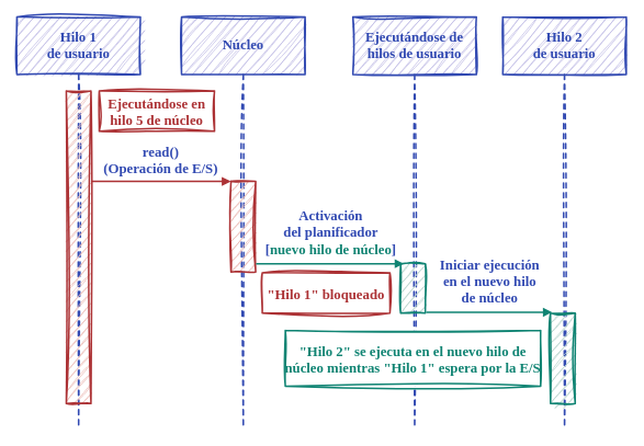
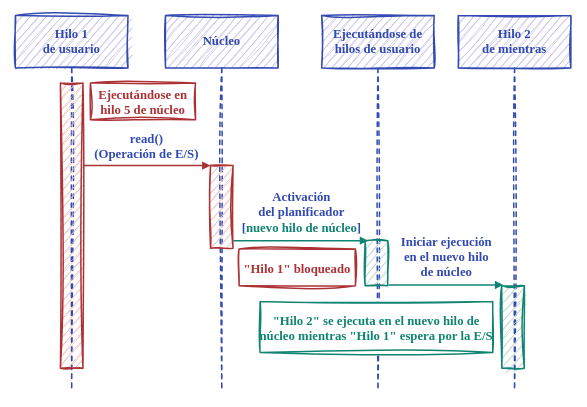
  <mxCell id="0" />
  <mxCell id="1" parent="0" />
  <mxCell id="2" value="Hilo 1&#10;de usuario" style="shape=umlLifeline;perimeter=lifelinePerimeter;whiteSpace=wrap;container=1;dropTarget=0;collapsible=0;recursiveResize=0;outlineConnect=0;portConstraint=eastwest;newEdgeStyle={&quot;edgeStyle&quot;:&quot;elbowEdgeStyle&quot;,&quot;elbow&quot;:&quot;vertical&quot;,&quot;curved&quot;:0,&quot;rounded&quot;:0};size=70;fillColor=#C2BEE6;sketch=1;curveFitting=1;jiggle=2;fontColor=#324AB2;fontStyle=1;fontSize=17;fontFamily=Ink Free;strokeColor=#324AB2;strokeWidth=2;" vertex="1" parent="1"><mxGeometry x="20" y="20" width="150" height="500" as="geometry" /></mxCell>
  <mxCell id="3" value="" style="points=[];perimeter=orthogonalPerimeter;outlineConnect=0;targetShapes=umlLifeline;portConstraint=eastwest;newEdgeStyle={&quot;edgeStyle&quot;:&quot;elbowEdgeStyle&quot;,&quot;elbow&quot;:&quot;vertical&quot;,&quot;curved&quot;:0,&quot;rounded&quot;:0};strokeWidth=2;strokeColor=#AC3235;fillColor=#EBBBB6;sketch=1;curveFitting=1;jiggle=2;fontSize=17;fontFamily=Ink Free;fontColor=#AC3235;fontStyle=1;" vertex="1" parent="2"><mxGeometry x="60" y="90" width="30" height="380" as="geometry" /></mxCell>
  <mxCell id="4" value="Núcleo" style="shape=umlLifeline;perimeter=lifelinePerimeter;whiteSpace=wrap;container=1;dropTarget=0;collapsible=0;recursiveResize=0;outlineConnect=0;portConstraint=eastwest;newEdgeStyle={&quot;edgeStyle&quot;:&quot;elbowEdgeStyle&quot;,&quot;elbow&quot;:&quot;vertical&quot;,&quot;curved&quot;:0,&quot;rounded&quot;:0};size=70;fontSize=17;fontFamily=Ink Free;fillColor=#C2BEE6;strokeColor=#324AB2;fontColor=#324AB2;sketch=1;curveFitting=1;jiggle=2;fontStyle=1;strokeWidth=2;" vertex="1" parent="1"><mxGeometry x="220" y="20" width="150" height="500" as="geometry" /></mxCell>
  <mxCell id="5" value="" style="points=[];perimeter=orthogonalPerimeter;outlineConnect=0;targetShapes=umlLifeline;portConstraint=eastwest;newEdgeStyle={&quot;edgeStyle&quot;:&quot;elbowEdgeStyle&quot;,&quot;elbow&quot;:&quot;vertical&quot;,&quot;curved&quot;:0,&quot;rounded&quot;:0};strokeWidth=2;strokeColor=#AC3235;fillColor=#EBBBB6;sketch=1;curveFitting=1;jiggle=2;fontSize=17;fontFamily=Ink Free;fontColor=#AC3235;fontStyle=1;" vertex="1" parent="4"><mxGeometry x="60" y="200" width="30" height="110" as="geometry" /></mxCell>
  <mxCell id="6" value="Ejecutándose de&#10;hilos de usuario" style="shape=umlLifeline;perimeter=lifelinePerimeter;whiteSpace=wrap;container=1;dropTarget=0;collapsible=0;recursiveResize=0;outlineConnect=0;portConstraint=eastwest;newEdgeStyle={&quot;edgeStyle&quot;:&quot;elbowEdgeStyle&quot;,&quot;elbow&quot;:&quot;vertical&quot;,&quot;curved&quot;:0,&quot;rounded&quot;:0};size=70;fontSize=17;fontFamily=Ink Free;fillColor=#C2BEE6;strokeColor=#324AB2;fontColor=#324AB2;sketch=1;curveFitting=1;jiggle=2;fontStyle=1;strokeWidth=2;" vertex="1" parent="1"><mxGeometry x="428" y="20" width="150" height="500" as="geometry" /></mxCell>
  <mxCell id="7" value="" style="points=[];perimeter=orthogonalPerimeter;outlineConnect=0;targetShapes=umlLifeline;portConstraint=eastwest;newEdgeStyle={&quot;edgeStyle&quot;:&quot;elbowEdgeStyle&quot;,&quot;elbow&quot;:&quot;vertical&quot;,&quot;curved&quot;:0,&quot;rounded&quot;:0};fillColor=#B8D5CE;strokeColor=#108473;strokeWidth=2;sketch=1;curveFitting=1;jiggle=2;" vertex="1" parent="6"><mxGeometry x="58" y="300" width="30" height="60" as="geometry" /></mxCell>
- <mxCell id="8" value="Hilo 2&#10;de usuario" style="shape=umlLifeline;perimeter=lifelinePerimeter;whiteSpace=wrap;container=1;dropTarget=0;collapsible=0;recursiveResize=0;outlineConnect=0;portConstraint=eastwest;newEdgeStyle={&quot;edgeStyle&quot;:&quot;elbowEdgeStyle&quot;,&quot;elbow&quot;:&quot;vertical&quot;,&quot;curved&quot;:0,&quot;rounded&quot;:0};size=70;fontSize=17;fontFamily=Ink Free;fillColor=#C2BEE6;strokeColor=#324AB2;fontColor=#324AB2;sketch=1;curveFitting=1;jiggle=2;fontStyle=1;strokeWidth=2;" vertex="1" parent="1"><mxGeometry x="610" y="20" width="150" height="500" as="geometry" /></mxCell>
+ <mxCell id="8" value="Hilo 2&#10;de mientras" style="shape=umlLifeline;perimeter=lifelinePerimeter;whiteSpace=wrap;container=1;dropTarget=0;collapsible=0;recursiveResize=0;outlineConnect=0;portConstraint=eastwest;newEdgeStyle={&quot;edgeStyle&quot;:&quot;elbowEdgeStyle&quot;,&quot;elbow&quot;:&quot;vertical&quot;,&quot;curved&quot;:0,&quot;rounded&quot;:0};size=70;fontSize=17;fontFamily=Ink Free;fillColor=#C2BEE6;strokeColor=#324AB2;fontColor=#324AB2;sketch=1;curveFitting=1;jiggle=2;fontStyle=1;strokeWidth=2;" vertex="1" parent="1"><mxGeometry x="610" y="20" width="150" height="500" as="geometry" /></mxCell>
  <mxCell id="9" value="&quot;Hilo 1&quot; bloqueado" style="fillColor=default;strokeColor=#AC3235;sketch=1;curveFitting=1;jiggle=2;strokeWidth=2;fontColor=#AC3235;fontFamily=Ink Free;fontSize=17;fontStyle=1" vertex="1" parent="1"><mxGeometry x="318" y="331" width="155" height="49" as="geometry" /></mxCell>
  <mxCell id="10" value="read()&#10;(Operación de E/S)" style="verticalAlign=bottom;endArrow=block;edgeStyle=elbowEdgeStyle;elbow=vertical;curved=0;rounded=0;strokeColor=#AC3235;strokeWidth=2;fontFamily=Ink Free;fontSize=17;fontStyle=1;fontColor=#324AB2;labelBackgroundColor=none;spacingBottom=4;" edge="1" parent="1" target="5"><mxGeometry x="0.003" relative="1" as="geometry"><Array as="points"><mxPoint x="206" y="220" /></Array><mxPoint as="offset" /><mxPoint x="110" y="220" as="sourcePoint" /><mxPoint x="260" y="220" as="targetPoint" /></mxGeometry></mxCell>
  <mxCell id="11" value="" style="points=[];perimeter=orthogonalPerimeter;outlineConnect=0;targetShapes=umlLifeline;portConstraint=eastwest;newEdgeStyle={&quot;edgeStyle&quot;:&quot;elbowEdgeStyle&quot;,&quot;elbow&quot;:&quot;vertical&quot;,&quot;curved&quot;:0,&quot;rounded&quot;:0};fillColor=#B8D5CE;strokeColor=#108473;strokeWidth=2;sketch=1;curveFitting=1;jiggle=2;" vertex="1" parent="1"><mxGeometry x="668" y="380" width="30" height="110" as="geometry" /></mxCell>
  <mxCell id="12" value="&quot;Hilo 2&quot; se ejecuta en el nuevo hilo de&#10;núcleo mientras &quot;Hilo 1&quot; espera por la E/S" style="fillColor=default;strokeColor=#108473;strokeWidth=2;sketch=1;curveFitting=1;jiggle=2;fontSize=17;fontFamily=Ink Free;fontColor=#108473;fontStyle=1;" vertex="1" parent="1"><mxGeometry x="346" y="401" width="310" height="68" as="geometry" /></mxCell>
  <mxCell id="13" value="Ejecutándose en&#10;hilo 5 de núcleo" style="fillColor=default;strokeColor=#AC3235;sketch=1;curveFitting=1;jiggle=2;strokeWidth=2;fontColor=#AC3235;fontFamily=Ink Free;fontSize=17;fontStyle=1" vertex="1" parent="1"><mxGeometry x="120" y="110" width="140" height="49" as="geometry" /></mxCell>
  <mxCell id="14" value="Activación&lt;br style=&quot;border-color: var(--border-color);&quot;&gt;del planificador&lt;br style=&quot;border-color: var(--border-color);&quot;&gt;[&lt;font style=&quot;border-color: var(--border-color);&quot; color=&quot;#108473&quot;&gt;nuevo hilo de núcleo&lt;/font&gt;]" style="verticalAlign=bottom;endArrow=block;edgeStyle=elbowEdgeStyle;elbow=vertical;curved=0;rounded=0;strokeColor=#108473;strokeWidth=2;fontFamily=Ink Free;fontSize=17;fontStyle=1;fontColor=#324AB2;labelBackgroundColor=none;spacingBottom=4;html=1;entryX=0.133;entryY=0;entryDx=0;entryDy=0;entryPerimeter=0;" edge="1" parent="1" target="7"><mxGeometry x="0.003" relative="1" as="geometry"><Array as="points"><mxPoint x="406.5" y="320" /></Array><mxPoint as="offset" /><mxPoint x="310.5" y="320" as="sourcePoint" /><mxPoint x="480.5" y="320" as="targetPoint" /></mxGeometry></mxCell>
  <mxCell id="15" value="Iniciar ejecución&lt;br style=&quot;border-color: var(--border-color); padding: 0px; margin: 0px;&quot;&gt;en el nuevo hilo&lt;br style=&quot;border-color: var(--border-color); padding: 0px; margin: 0px;&quot;&gt;de núcleo" style="verticalAlign=bottom;endArrow=block;edgeStyle=elbowEdgeStyle;elbow=vertical;curved=0;rounded=0;strokeColor=#108473;strokeWidth=2;fontFamily=Ink Free;fontSize=17;fontStyle=1;fontColor=#324AB2;labelBackgroundColor=none;spacingBottom=4;html=1;" edge="1" parent="1"><mxGeometry x="0.003" relative="1" as="geometry"><Array as="points"><mxPoint x="613" y="379" /></Array><mxPoint as="offset" /><mxPoint x="517" y="379" as="sourcePoint" /><mxPoint x="670" y="379" as="targetPoint" /></mxGeometry></mxCell>
